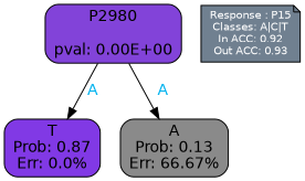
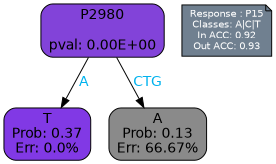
  digraph {
    ranksep=equally
    splines=polylines
    node [color=black fontname=helvetica shape=box style="filled, rounded"]
    edge [fontcolor=deepskyblue2 fontname=helvetica]
-   n1 [fillcolor="#8139e5" label="T\nProb: 0.87\nErr: 0.0%"]
+   n1 [fillcolor="#8139e5" label="T\nProb: 0.37\nErr: 0.0%"]
    n2 [fillcolor="#8a8a8a" label="A\nProb: 0.13\nErr: 66.67%"]
    n3 [align=left fillcolor=slategray fontcolor=white fontsize=10 label="Response : P15\nClasses: A|C|T\nIn ACC: 0.92\nOut ACC: 0.93\n" shape=note style=filled]
    n4 [fillcolor="#8243d9" label="P2980\n\npval: 0.00E+00"]
    subgraph sub_1 {
      rank=same
      n1
      n2
    }
    subgraph sub_2 {
      rank=same
      n3
      n4
    }
    n4 -> n1 [label=A]
-   n4 -> n2 [label=A]
+   n4 -> n2 [label=CTG]
  }
